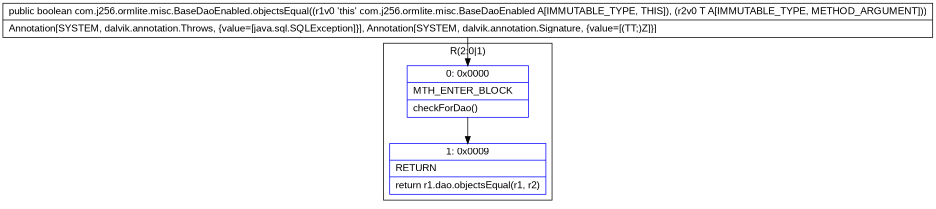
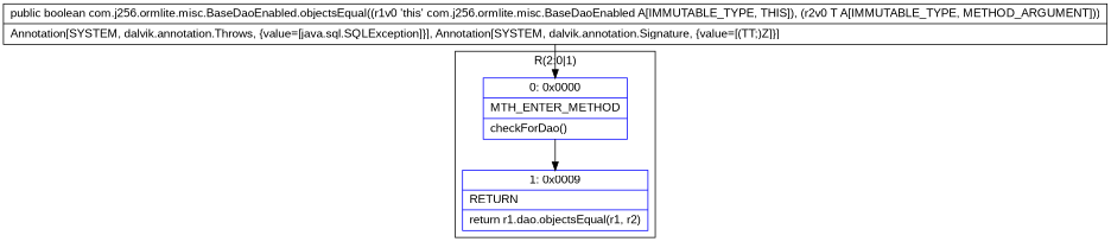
  digraph {
    fontname="Liberation Sans"
    node [color=blue shape=record fontname="Liberation Sans"]
    edge [fontname="Liberation Sans"]
-   n1 [label="{0\:\ 0x0000|MTH_ENTER_BLOCK\l|checkForDao()\l}"]
+   n1 [label="{0\:\ 0x0000|MTH_ENTER_METHOD\l|checkForDao()\l}"]
    n2 [label="{1\:\ 0x0009|RETURN\l|return r1.dao.objectsEqual(r1, r2)\l}"]
    n3 [label="{public boolean com.j256.ormlite.misc.BaseDaoEnabled.objectsEqual((r1v0 'this' com.j256.ormlite.misc.BaseDaoEnabled A[IMMUTABLE_TYPE, THIS]), (r2v0 T A[IMMUTABLE_TYPE, METHOD_ARGUMENT]))  | Annotation[SYSTEM, dalvik.annotation.Throws, \{value=[java.sql.SQLException]\}], Annotation[SYSTEM, dalvik.annotation.Signature, \{value=[(TT;)Z]\}]\l}" color=""]
    subgraph cluster_1 {
      label="R(2:0|1)"
      n1
      n2
    }
    n1 -> n2
    n3 -> n1
  }
